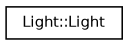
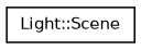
  digraph {
    rankdir=LR
-   n1 [color=black fillcolor=white fontname=Helvetica fontsize=10 height=0.2 label="Light::Light" shape=record style=filled width=0.4]
+   n1 [color=black fillcolor=white fontname=Helvetica fontsize=10 height=0.2 label="Light::Scene" shape=record style=filled width=0.4]
  }
